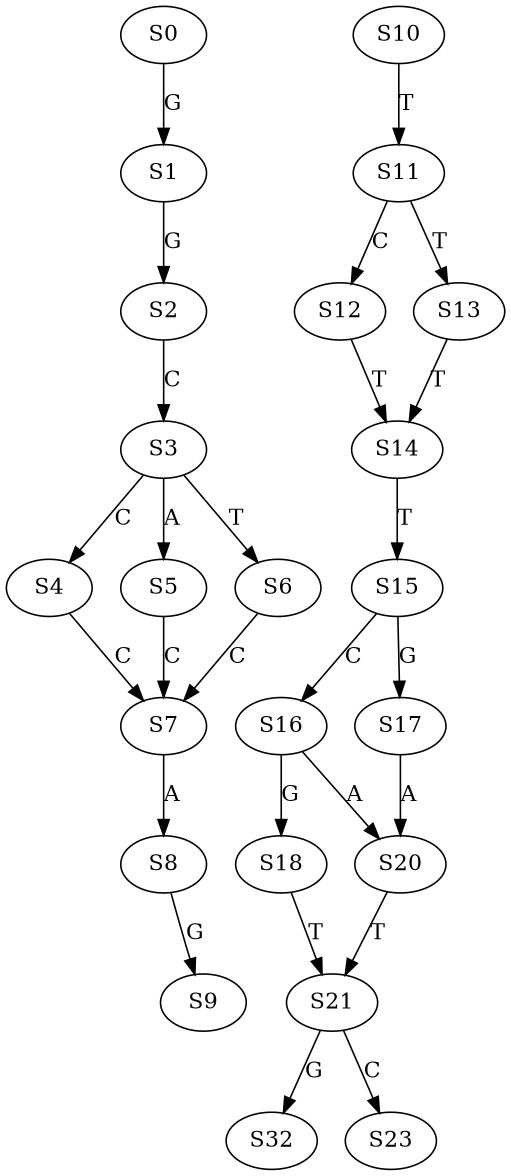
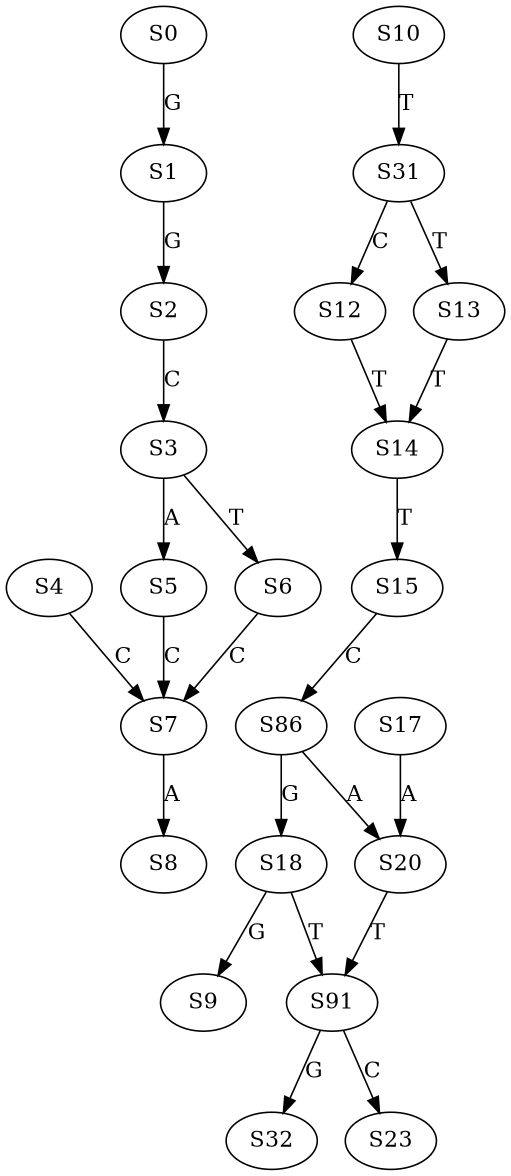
  strict digraph {
    S0
    S1
    S2
    S3
    S4
    S5
    S6
    S7
    S8
    S9
    S10
-   S11
+   S11 [label=S31]
    S12
    S13
    S14
    S15
-   S16
+   S16 [label=S86]
    S17
    S18
    S20
-   S21
+   S21 [label=S91]
    n22 [label=S32]
    S23
    S0 -> S1 [label=G]
    S1 -> S2 [label=G]
    S2 -> S3 [label=C]
-   S3 -> S4 [label=C]
    S3 -> S5 [label=A]
    S3 -> S6 [label=T]
    S4 -> S7 [label=C]
    S5 -> S7 [label=C]
    S6 -> S7 [label=C]
    S7 -> S8 [label=A]
-   S8 -> S9 [label=G]
+   S18 -> S9 [label=G]
    S10 -> S11 [label=T]
    S11 -> S12 [label=C]
    S11 -> S13 [label=T]
    S12 -> S14 [label=T]
    S13 -> S14 [label=T]
    S14 -> S15 [label=T]
    S15 -> S16 [label=C]
-   S15 -> S17 [label=G]
    S16 -> S18 [label=G]
    S16 -> S20 [label=A]
    S17 -> S20 [label=A]
    S18 -> S21 [label=T]
    S20 -> S21 [label=T]
    S21 -> n22 [label=G]
    S21 -> S23 [label=C]
  }
